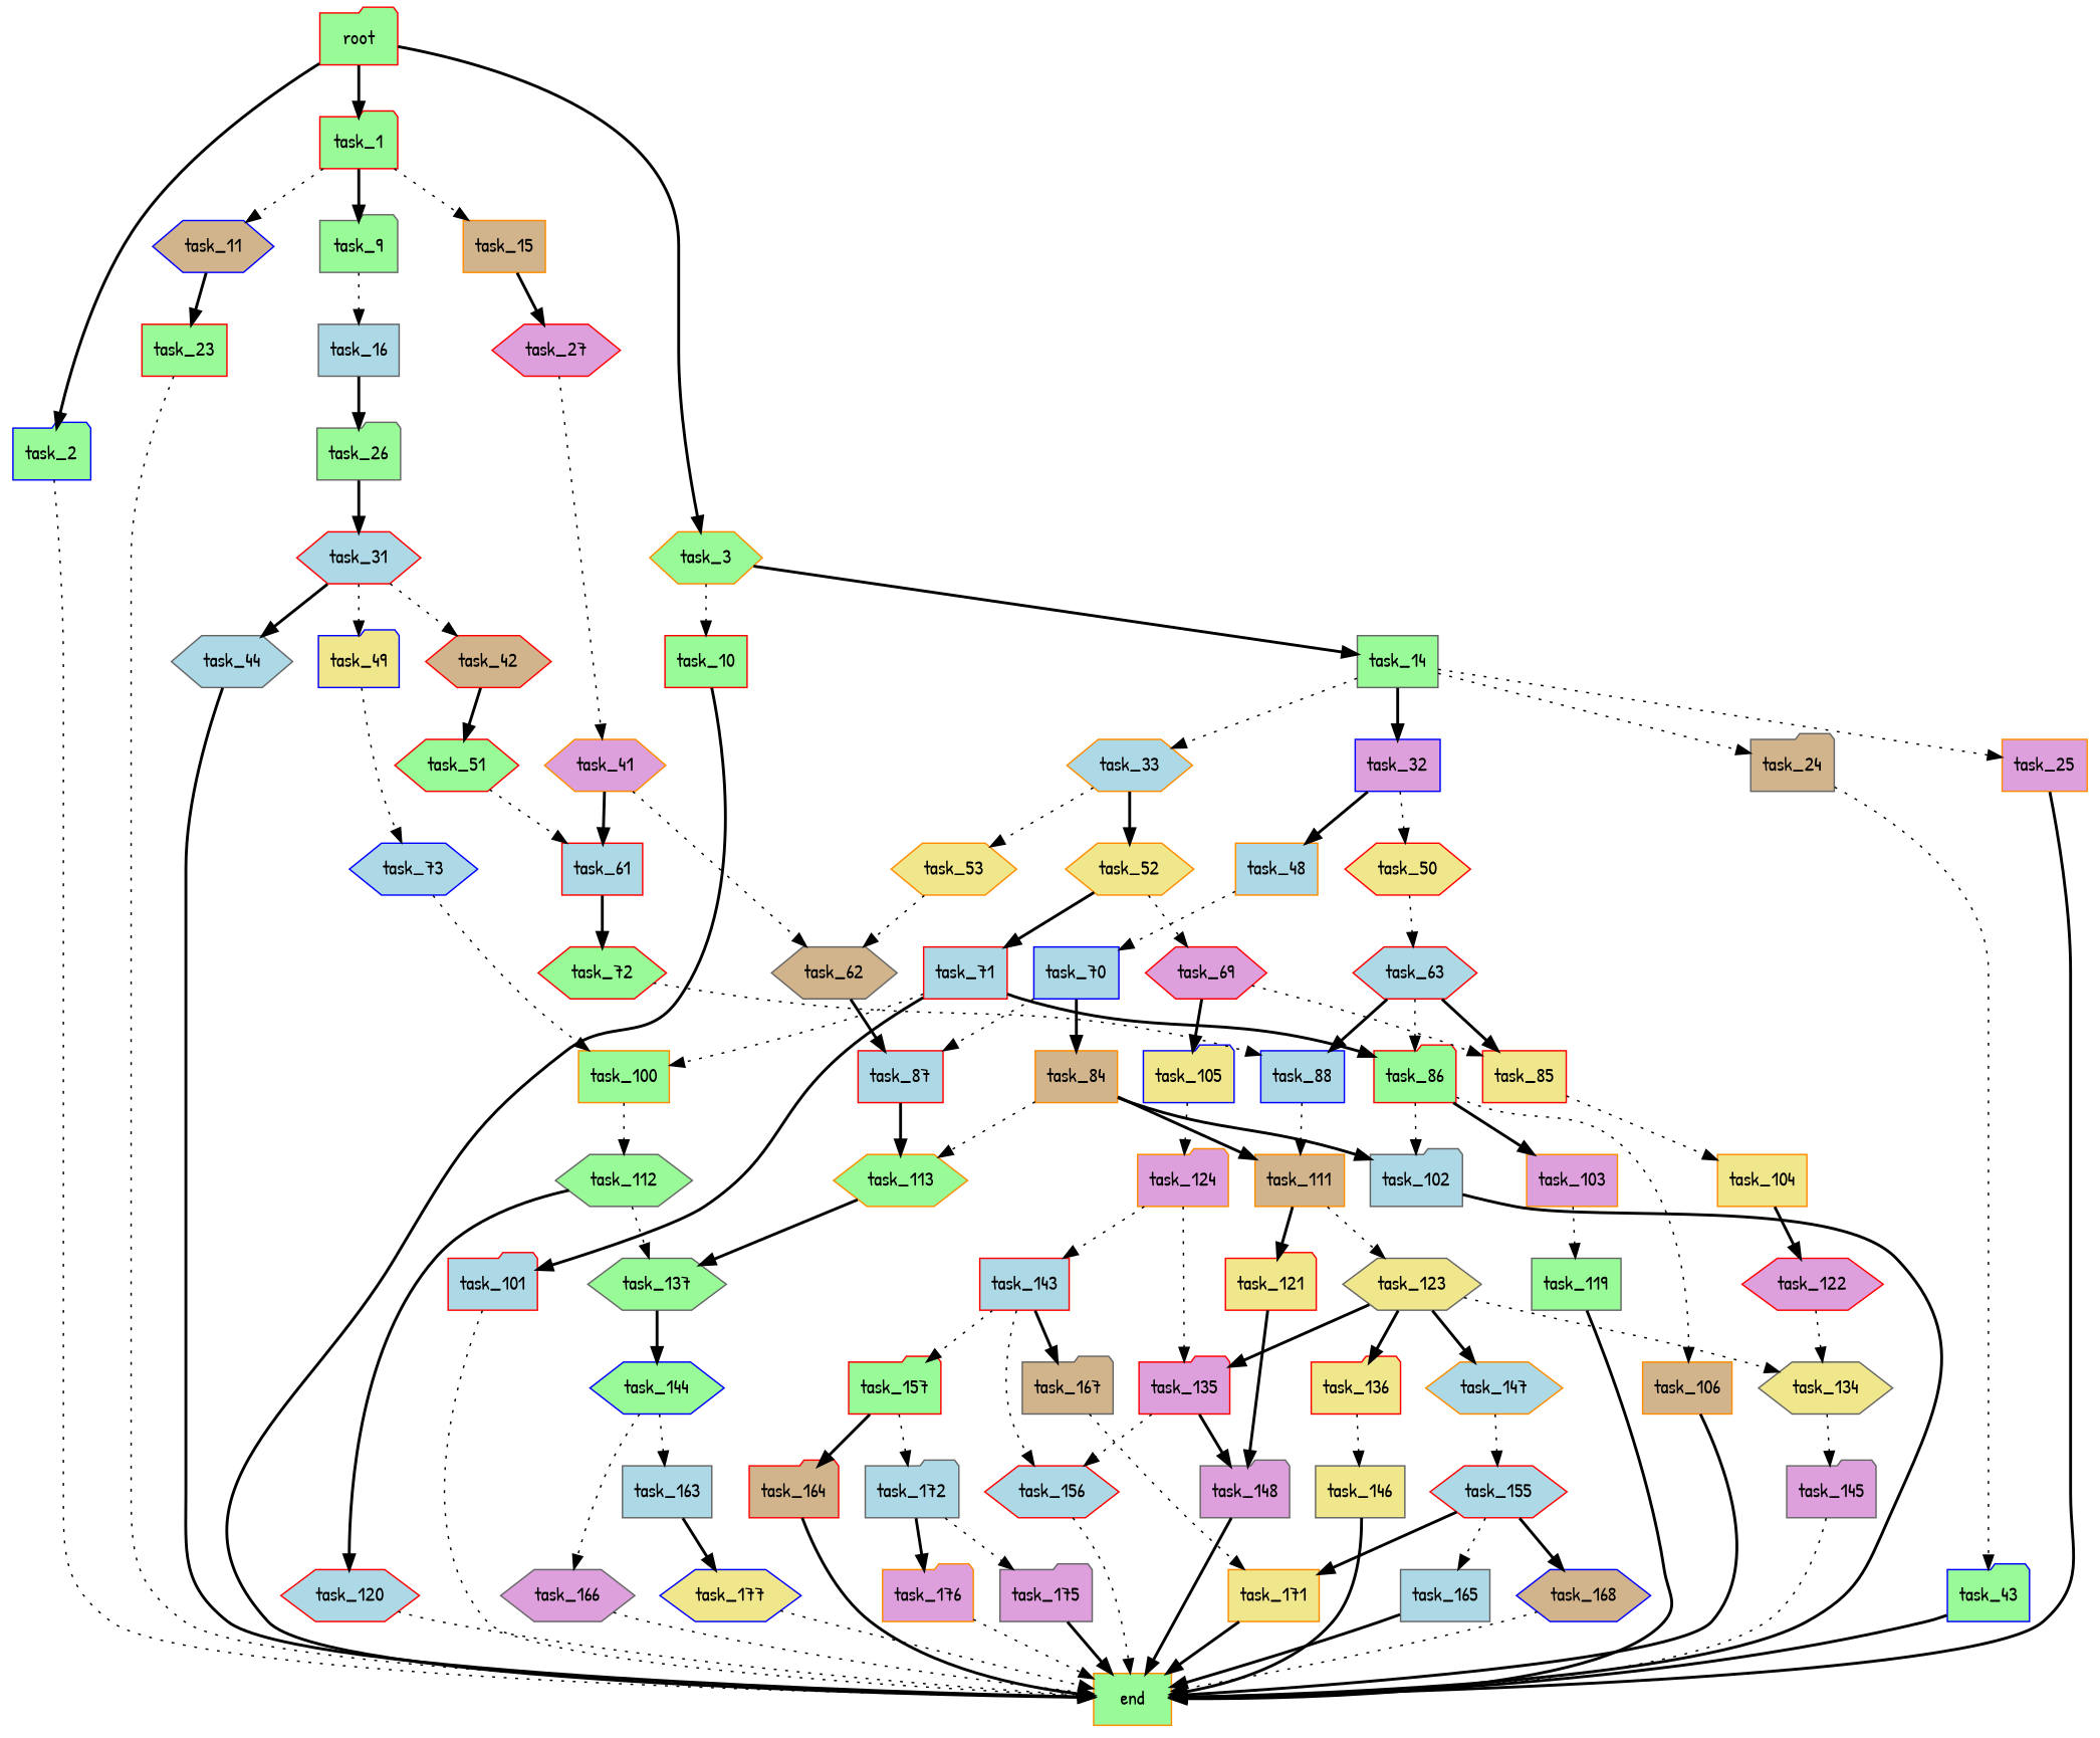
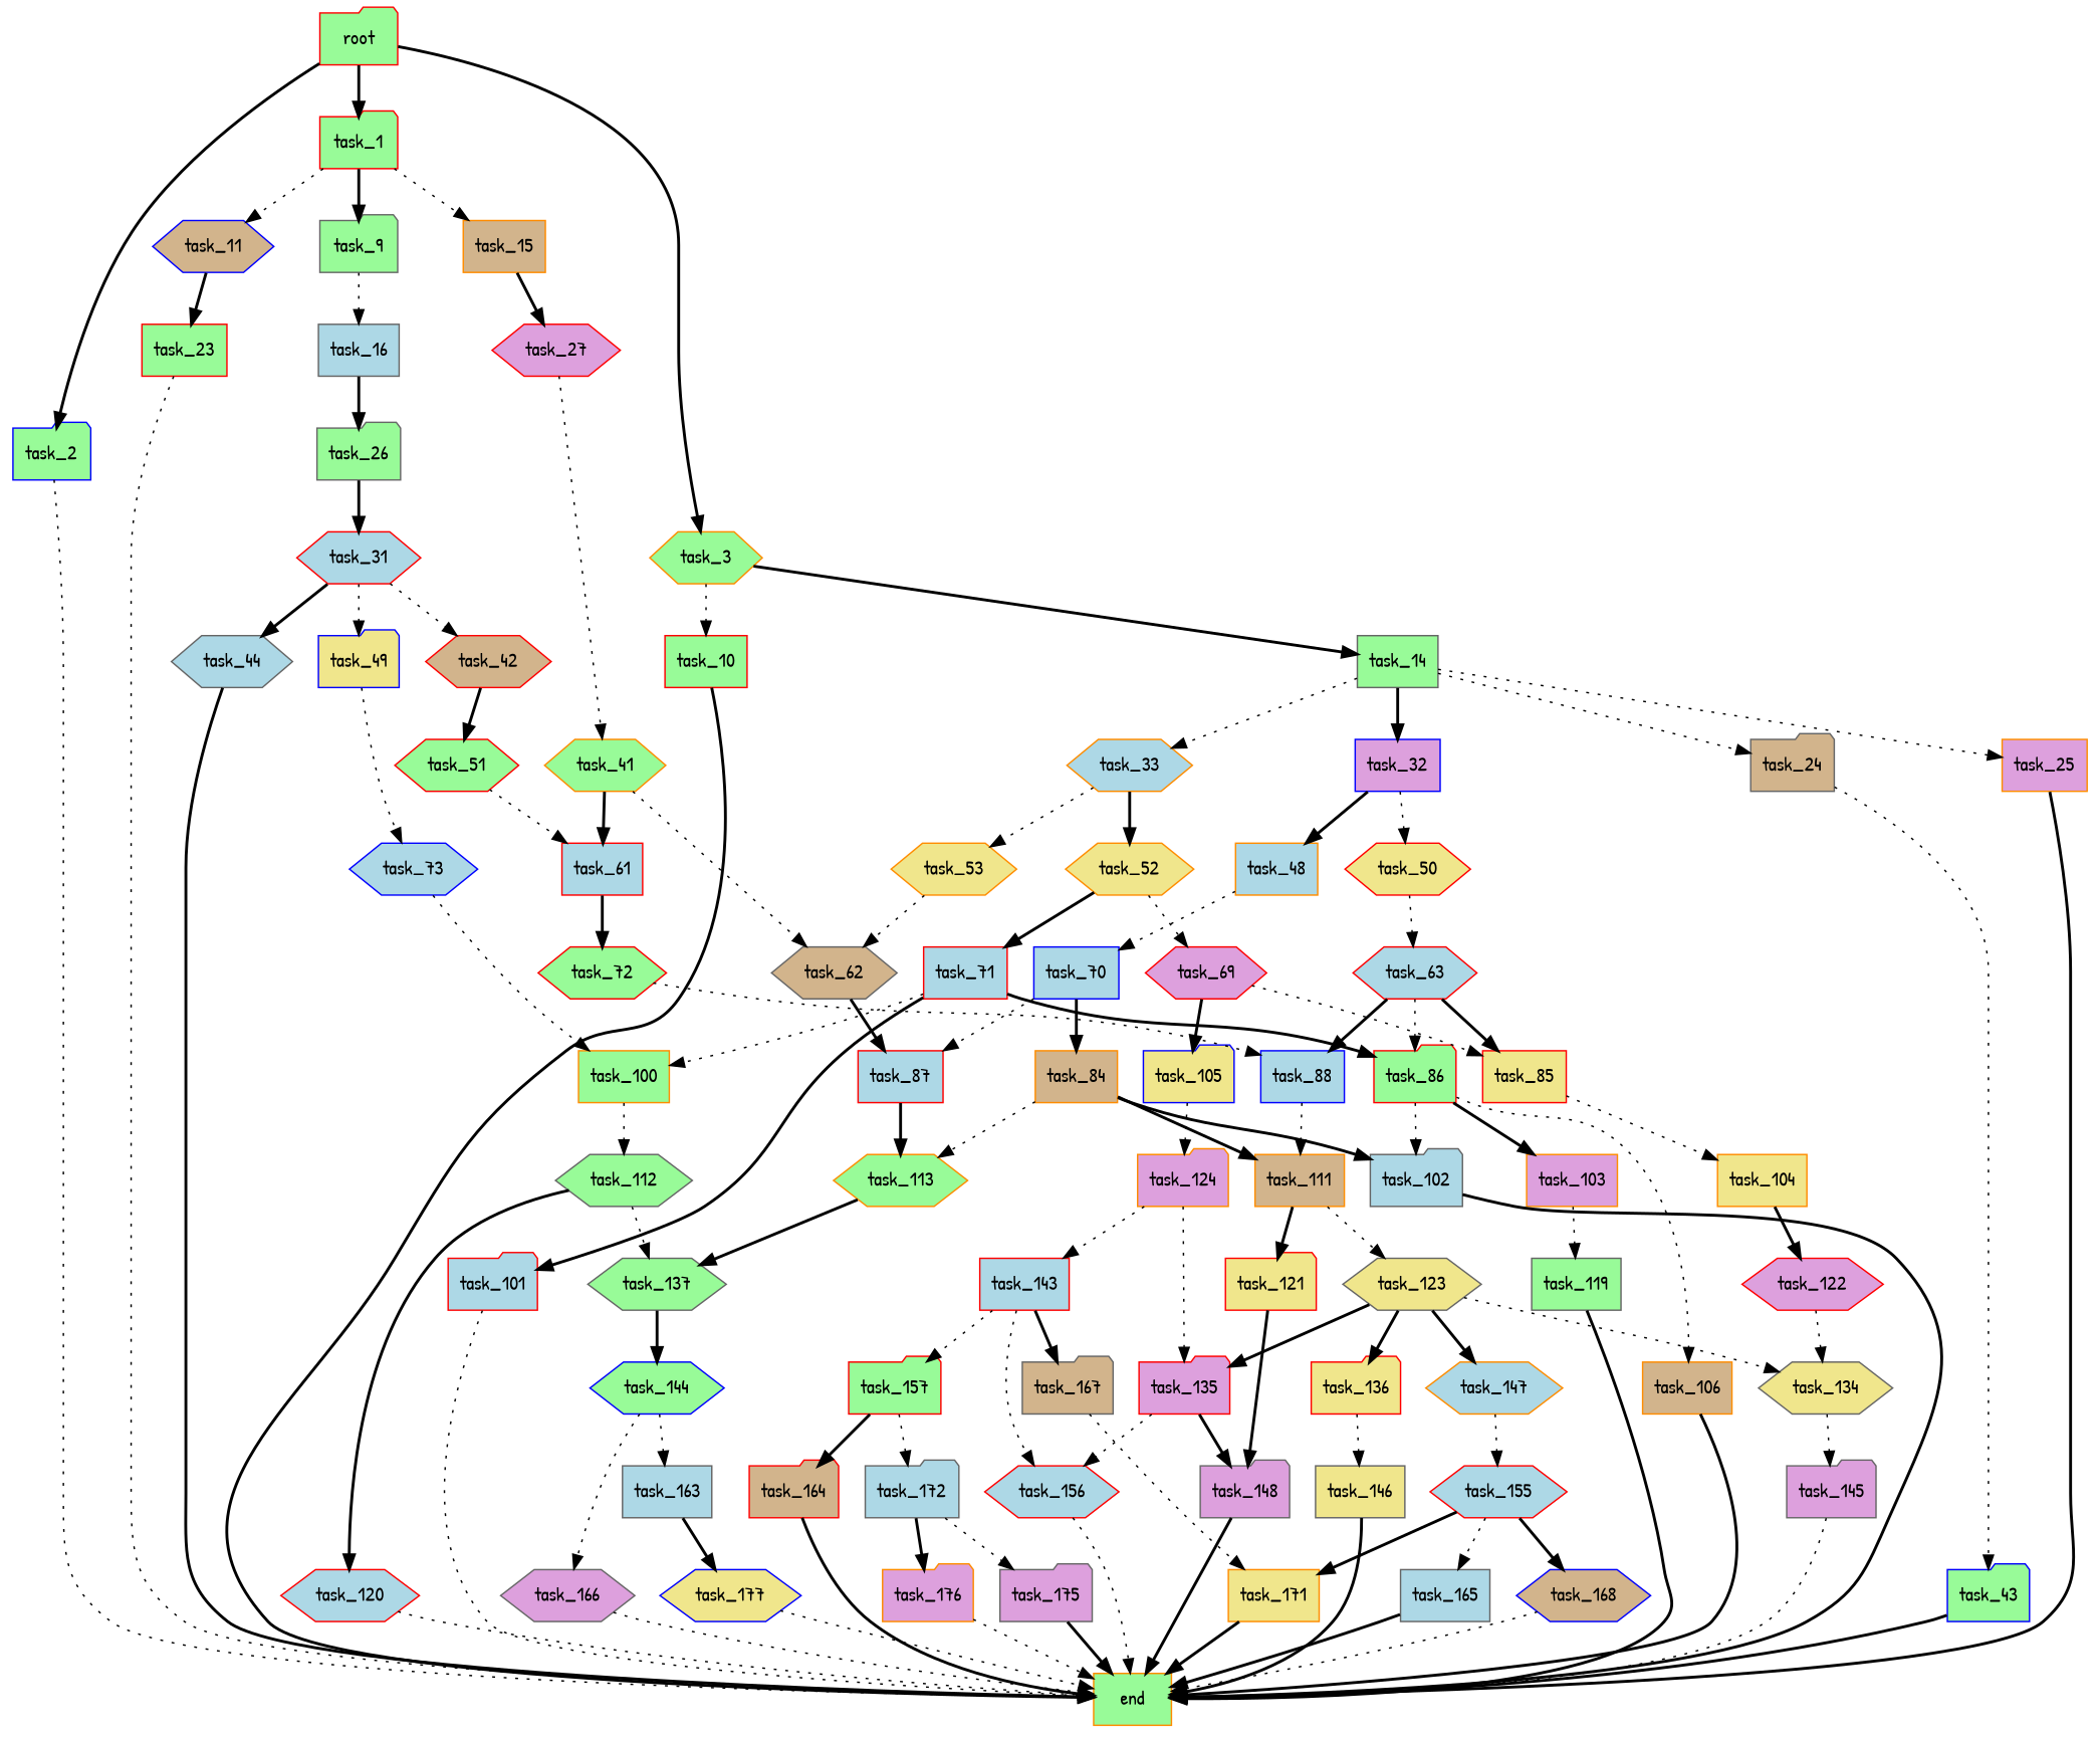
  digraph {
    fontname="Patrick Hand"
    node [color=red fillcolor=lightblue fontname="Patrick Hand" shape=hexagon style=filled]
    edge [fontname="Patrick Hand" style=dotted]
    root [fillcolor=palegreen shape=folder]
    task_1 [fillcolor=palegreen shape=folder]
    task_2 [color=blue fillcolor=palegreen shape=folder]
    task_3 [color=darkorange fillcolor=palegreen]
    task_9 [color=gray40 fillcolor=palegreen shape=folder]
    task_11 [color=blue fillcolor=tan]
    task_15 [color=darkorange fillcolor=tan shape=box]
    end [color=darkorange fillcolor=palegreen shape=box]
    task_10 [fillcolor=palegreen shape=box]
    task_14 [color=gray40 fillcolor=palegreen shape=box]
    task_16 [color=gray40 shape=box]
    task_23 [fillcolor=palegreen shape=box]
    task_27 [fillcolor=plum]
    task_24 [color=gray40 fillcolor=tan shape=folder]
    task_25 [color=darkorange fillcolor=plum shape=box]
    task_32 [color=blue fillcolor=plum shape=box]
    task_33 [color=darkorange]
    task_26 [color=gray40 fillcolor=palegreen shape=folder]
    task_43 [color=blue fillcolor=palegreen shape=folder]
    task_48 [color=darkorange shape=box]
    task_50 [fillcolor=khaki]
    task_52 [color=darkorange fillcolor=khaki]
    task_53 [color=darkorange fillcolor=khaki]
-   task_41 [color=darkorange fillcolor=plum]
+   task_41 [color=darkorange fillcolor=palegreen]
    task_31
    task_42 [fillcolor=tan]
    task_44 [color=gray40]
    task_49 [color=blue fillcolor=khaki shape=folder]
    task_61 [shape=box]
    task_62 [color=gray40 fillcolor=tan]
    task_51 [fillcolor=palegreen]
    task_73 [color=blue]
    task_70 [color=blue shape=box]
    task_63
    task_69 [fillcolor=plum]
    task_71 [shape=box]
    task_72 [fillcolor=palegreen]
    task_87 [shape=box]
    task_84 [color=darkorange fillcolor=tan shape=box]
    task_100 [color=darkorange fillcolor=palegreen shape=box]
    task_85 [fillcolor=khaki shape=box]
    task_86 [fillcolor=palegreen shape=folder]
    task_88 [color=blue shape=box]
    task_105 [color=blue fillcolor=khaki shape=folder]
    task_101 [shape=folder]
    task_113 [color=darkorange fillcolor=palegreen]
    task_104 [color=darkorange fillcolor=khaki shape=box]
    task_102 [color=gray40 shape=folder]
    task_103 [color=darkorange fillcolor=plum shape=box]
    task_106 [color=darkorange fillcolor=tan shape=box]
    task_111 [color=darkorange fillcolor=tan shape=box]
    task_124 [color=darkorange fillcolor=plum shape=folder]
    task_112 [color=gray40 fillcolor=palegreen]
    task_121 [fillcolor=khaki shape=folder]
    task_123 [color=gray40 fillcolor=khaki]
    task_137 [color=gray40 fillcolor=palegreen]
    task_122 [fillcolor=plum]
    task_119 [color=gray40 fillcolor=palegreen shape=box]
    task_120
    task_134 [color=gray40 fillcolor=khaki]
    task_135 [fillcolor=plum shape=folder]
    task_143 [shape=box]
    task_148 [color=gray40 fillcolor=plum shape=folder]
    task_136 [fillcolor=khaki shape=folder]
    task_147 [color=darkorange]
    task_144 [color=blue fillcolor=palegreen]
    task_145 [color=gray40 fillcolor=plum shape=folder]
    task_156
    task_146 [color=gray40 fillcolor=khaki shape=box]
    task_155
    task_157 [fillcolor=palegreen shape=folder]
    task_167 [color=gray40 fillcolor=tan shape=folder]
    task_163 [color=gray40 shape=box]
    task_166 [color=gray40 fillcolor=plum]
    task_164 [fillcolor=tan shape=folder]
    task_172 [color=gray40 shape=folder]
    task_171 [color=darkorange fillcolor=khaki shape=box]
    task_177 [color=blue fillcolor=khaki]
    task_165 [color=gray40 shape=box]
    task_168 [color=blue fillcolor=tan]
    task_175 [color=gray40 fillcolor=plum shape=folder]
    task_176 [color=darkorange fillcolor=plum shape=folder]
    root -> task_1 [style=bold]
    root -> task_2 [style=bold]
    root -> task_3 [style=bold]
    task_1 -> task_9 [style=bold]
    task_1 -> task_11
    task_1 -> task_15
    task_2 -> end
    task_3 -> task_10
    task_3 -> task_14 [style=bold]
    task_9 -> task_16
    task_11 -> task_23 [style=bold]
    task_15 -> task_27 [style=bold]
    task_10 -> end [style=bold]
    task_14 -> task_24
    task_14 -> task_25
    task_14 -> task_32 [style=bold]
    task_14 -> task_33
    task_16 -> task_26 [style=bold]
    task_23 -> end
    task_27 -> task_41
    task_24 -> task_43
    task_25 -> end [style=bold]
    task_32 -> task_48 [style=bold]
    task_32 -> task_50
    task_33 -> task_52 [style=bold]
    task_33 -> task_53
    task_26 -> task_31 [style=bold]
    task_43 -> end [style=bold]
    task_48 -> task_70
    task_50 -> task_63
    task_52 -> task_69
    task_52 -> task_71 [style=bold]
    task_53 -> task_62
    task_41 -> task_61 [style=bold]
    task_41 -> task_62
    task_31 -> task_42
    task_31 -> task_44 [style=bold]
    task_31 -> task_49
    task_42 -> task_51 [style=bold]
    task_44 -> end [style=bold]
    task_49 -> task_73
    task_61 -> task_72 [style=bold]
    task_62 -> task_87 [style=bold]
    task_51 -> task_61
    task_73 -> task_100
    task_70 -> task_87
    task_70 -> task_84 [style=bold]
    task_63 -> task_85 [style=bold]
    task_63 -> task_86
    task_63 -> task_88 [style=bold]
    task_69 -> task_85
    task_69 -> task_105 [style=bold]
    task_71 -> task_100
    task_71 -> task_86 [style=bold]
    task_71 -> task_101 [style=bold]
    task_72 -> task_88
    task_87 -> task_113 [style=bold]
    task_84 -> task_113
    task_84 -> task_102 [style=bold]
    task_84 -> task_111 [style=bold]
    task_100 -> task_112
    task_85 -> task_104
    task_86 -> task_102
    task_86 -> task_103 [style=bold]
    task_86 -> task_106
    task_88 -> task_111
    task_105 -> task_124
    task_101 -> end
    task_113 -> task_137 [style=bold]
    task_104 -> task_122 [style=bold]
    task_102 -> end [style=bold]
    task_103 -> task_119
    task_106 -> end [style=bold]
    task_111 -> task_121 [style=bold]
    task_111 -> task_123
    task_124 -> task_135
    task_124 -> task_143
    task_112 -> task_137
    task_112 -> task_120 [style=bold]
    task_121 -> task_148 [style=bold]
    task_123 -> task_134
    task_123 -> task_135 [style=bold]
    task_123 -> task_136 [style=bold]
    task_123 -> task_147 [style=bold]
    task_137 -> task_144 [style=bold]
    task_122 -> task_134
    task_119 -> end [style=bold]
    task_120 -> end
    task_134 -> task_145
    task_135 -> task_148 [style=bold]
    task_135 -> task_156
    task_143 -> task_156
    task_143 -> task_157
    task_143 -> task_167 [style=bold]
    task_148 -> end [style=bold]
    task_136 -> task_146
    task_147 -> task_155
    task_144 -> task_163
    task_144 -> task_166
    task_145 -> end
    task_156 -> end
    task_146 -> end [style=bold]
    task_155 -> task_171 [style=bold]
    task_155 -> task_165
    task_155 -> task_168 [style=bold]
    task_157 -> task_164 [style=bold]
    task_157 -> task_172
    task_167 -> task_171
    task_163 -> task_177 [style=bold]
    task_166 -> end
    task_164 -> end [style=bold]
    task_172 -> task_175
    task_172 -> task_176 [style=bold]
    task_171 -> end [style=bold]
    task_177 -> end
    task_165 -> end [style=bold]
    task_168 -> end
    task_175 -> end [style=bold]
    task_176 -> end
  }
